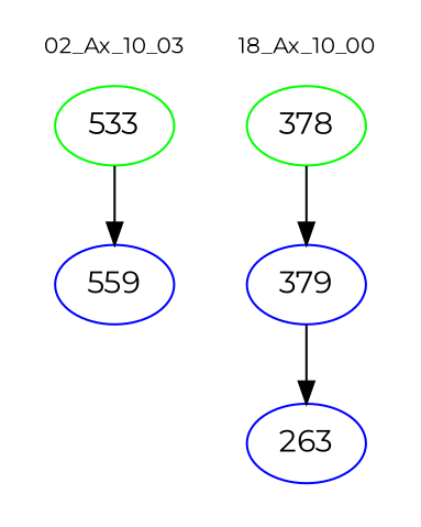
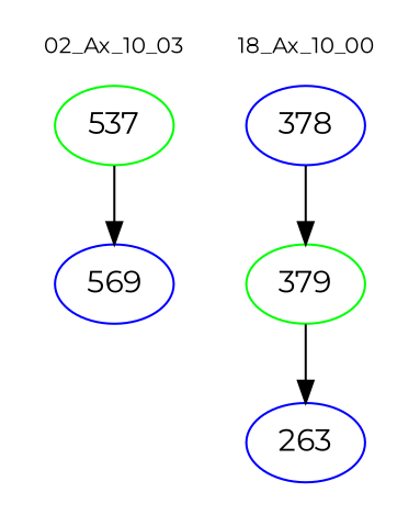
  digraph {
    fontname=Montserrat
    node [color=blue fontname=Montserrat]
    edge [color=black fontname=Montserrat]
-   n1 [color=green label=533]
-   n2 [label=559]
-   n3 [color=green label=378]
-   n4 [label=379]
+   n1 [color=green label=537]
+   n2 [label=569]
+   n3 [label=378]
+   n4 [color=green label=379]
    n5 [label=263]
    subgraph cluster_1 {
      color=white
      fontsize=10
      label="02_Ax_10_03"
      n1
      n2
    }
    subgraph cluster_2 {
      color=white
      fontsize=10
      label="18_Ax_10_00"
      n3
      n4
      n5
    }
    n1 -> n2
    n3 -> n4
    n4 -> n5
  }
